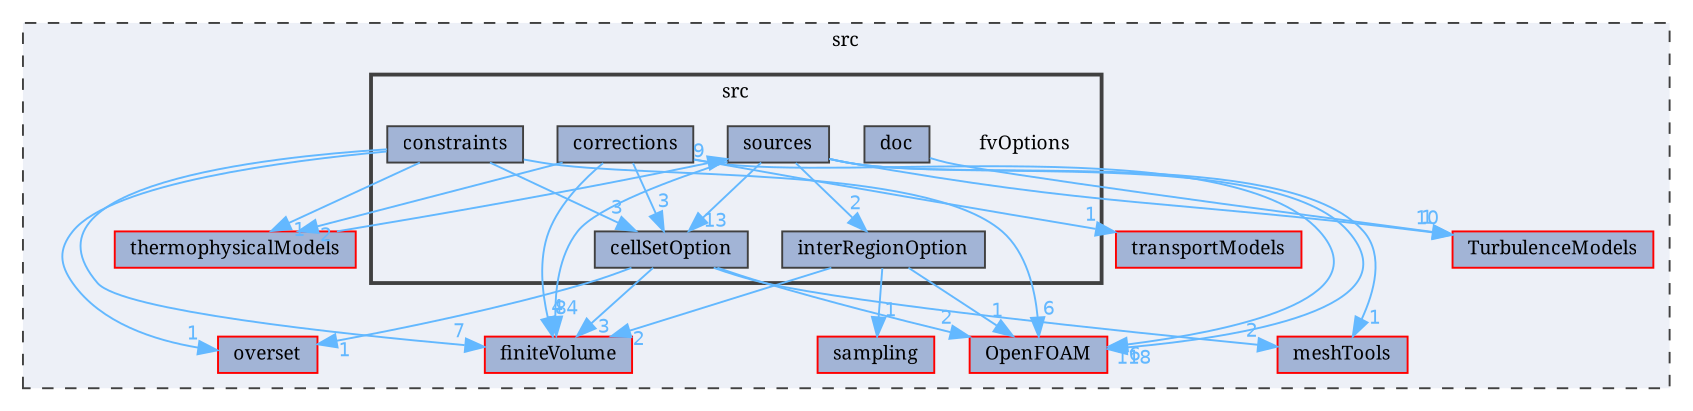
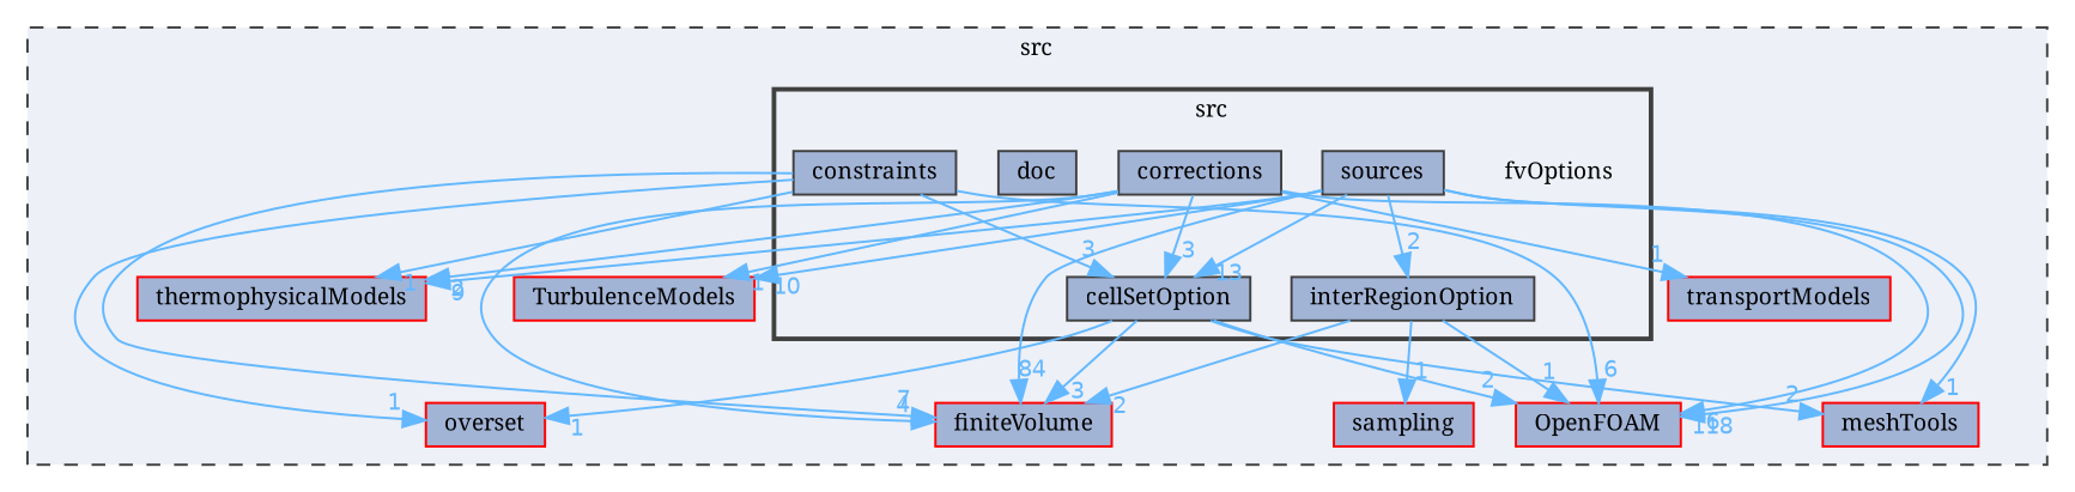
  digraph {
    compound=true
    fontname="Noto Serif"
    node [fontname="Noto Serif" fontsize=10 shape=box color=red fillcolor="#a2b4d6" style=filled]
    edge [color=steelblue1 fontcolor=steelblue1 fontname="Noto Serif" fontsize=10 headlabel=1 labeldistance=1.5 labelfontname=Helvetica labelfontsize=10]
    n1 [height=0.2 label=fvOptions shape=plaintext width=0.4 color="" fillcolor="" style=""]
    n2 [color=grey25 height=0.2 label=cellSetOption width=0.4]
    n3 [color=grey25 height=0.2 label=constraints width=0.4]
    n4 [color=grey25 height=0.2 label=corrections width=0.4]
    n5 [color=grey25 height=0.2 label=doc width=0.4]
    n6 [color=grey25 height=0.2 label=interRegionOption width=0.4]
    n7 [color=grey25 height=0.2 label=sources width=0.4]
    n8 [height=0.2 label=overset width=0.4]
    n9 [height=0.2 label=TurbulenceModels width=0.4]
    n10 [height=0.2 label=thermophysicalModels width=0.4]
    n11 [height=0.2 label=finiteVolume width=0.4]
    n12 [height=0.2 label=meshTools width=0.4]
    n13 [height=0.2 label=OpenFOAM width=0.4]
    n14 [height=0.2 label=sampling width=0.4]
    n15 [height=0.2 label=transportModels width=0.4]
    subgraph cluster_1 {
      bgcolor="#edf0f7"
      fontsize=10
      label=src
      pencolor=grey25
      style="filled,dashed"
      n8
      n9
      n10
      n11
      n12
      n13
      n14
      n15
      subgraph cluster_2 {
        bgcolor="#edf0f7"
        fontsize=10
        pencolor=grey25
        style="filled,bold"
        n1
        n2
        n3
        n4
        n5
        n6
        n7
      }
    }
    n2 -> n8
    n2 -> n11 [headlabel=3]
    n2 -> n12 [headlabel=2]
    n2 -> n13 [headlabel=2]
    n3 -> n2 [headlabel=3]
    n3 -> n8
    n3 -> n10
    n3 -> n11 [headlabel=7]
    n3 -> n13 [headlabel=6]
    n4 -> n2 [headlabel=3]
-   n5 -> n9
+   n4 -> n9
    n4 -> n10 [headlabel=2]
    n4 -> n11 [headlabel=4]
    n4 -> n13 [headlabel=6]
    n4 -> n15
    n6 -> n11 [headlabel=2]
    n6 -> n13
    n6 -> n14
    n7 -> n2 [headlabel=13]
    n7 -> n6 [headlabel=2]
    n7 -> n9 [headlabel=10]
-   n10 -> n7 [headlabel=9]
+   n7 -> n10 [headlabel=9]
    n7 -> n11 [headlabel=84]
    n7 -> n12
    n7 -> n13 [headlabel=118]
  }
